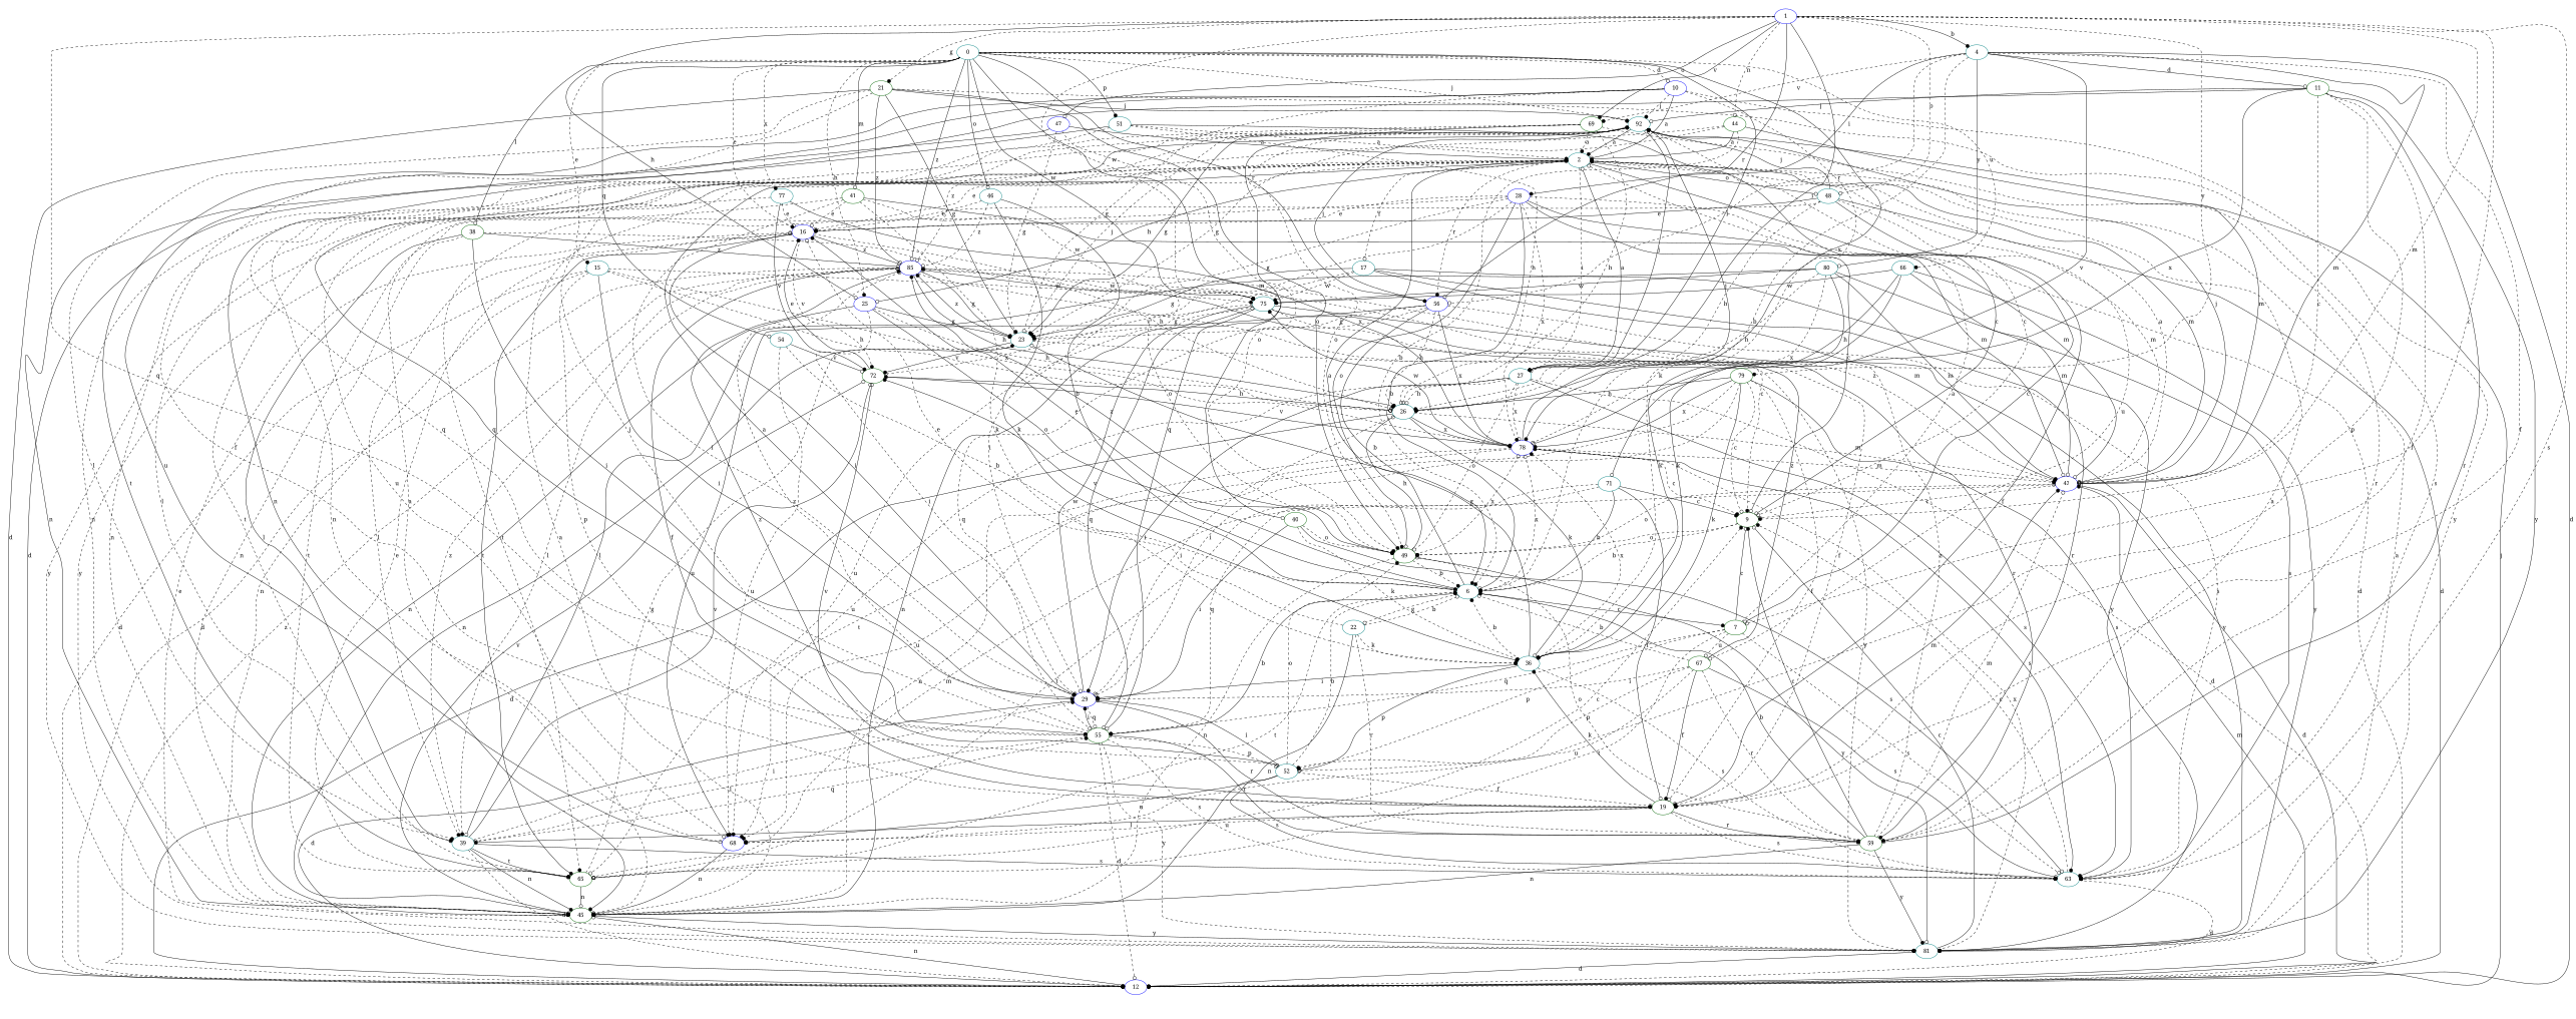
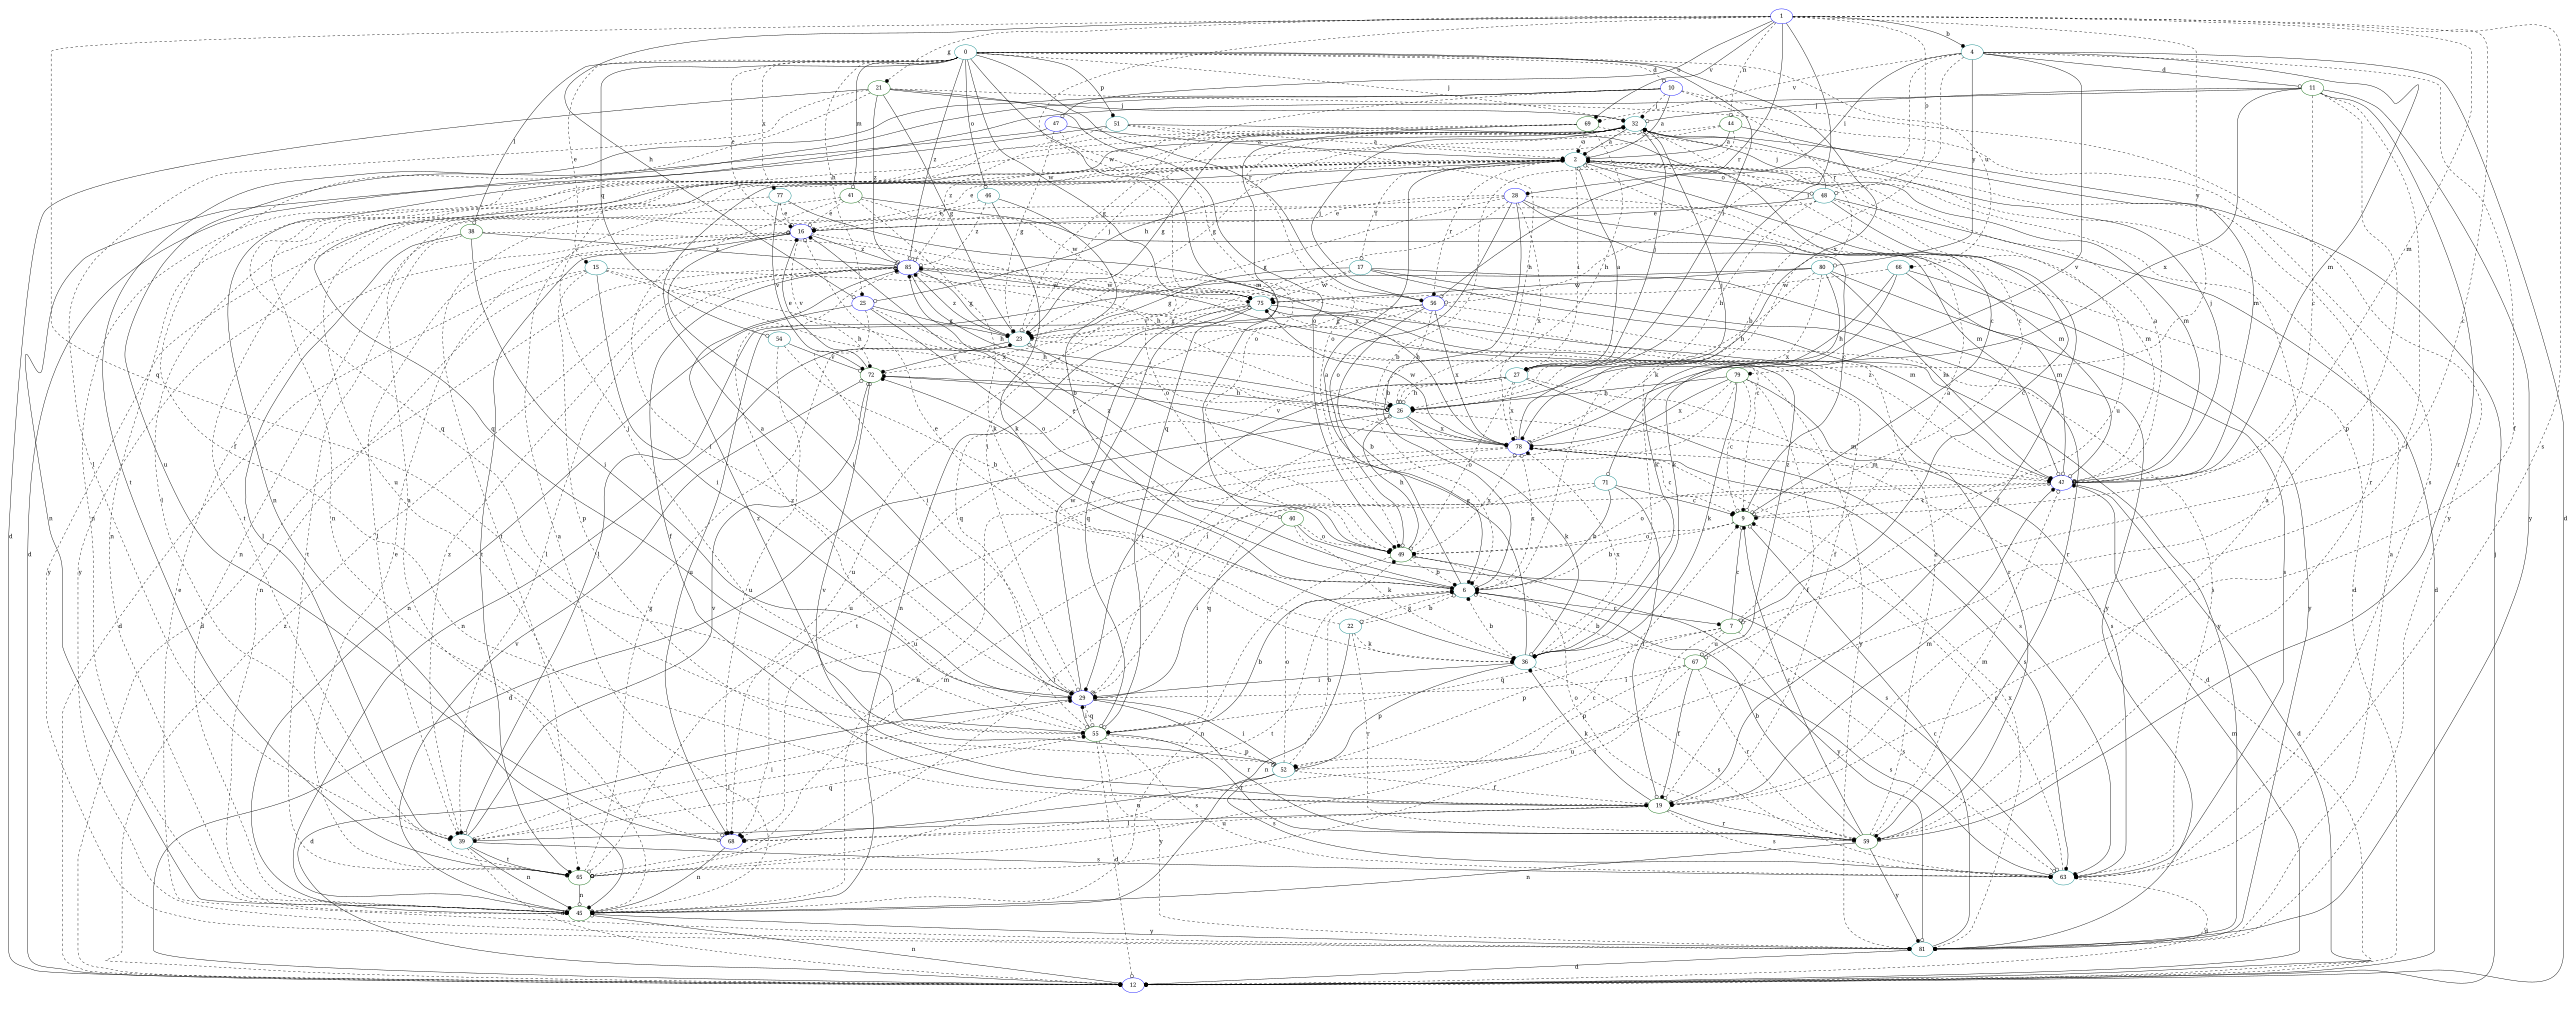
  strict digraph {
    fontname="Noto Serif"
    node [color=teal fontname="Noto Serif"]
    edge [arrowhead=odot fontname="Noto Serif" style=dashed]
    10 [color=blue]
    0
    15
    16 [color=blue]
    25 [color=blue]
    27
-   32 [label=92]
+   32
    38 [color=darkgreen]
    40 [color=darkgreen]
    41 [color=darkgreen]
    46
    51
    54
    56 [color=blue]
    66
    75
    77
    78 [color=blue]
    85 [color=blue]
    2
    65 [color=darkgreen]
    23
    36
    68 [color=blue]
    81
    45 [color=darkgreen]
    12 [color=blue]
    52
    26
    29 [color=blue]
    39
    72 [color=darkgreen]
    49 [color=darkgreen]
    63
    55 [color=darkgreen]
    9 [color=darkgreen]
    42 [color=blue]
    6
    19 [color=darkgreen]
    59 [color=darkgreen]
    1 [color=blue]
    4
    7 [color=darkgreen]
    21 [color=darkgreen]
    44 [color=darkgreen]
    47 [color=blue]
    48
    69 [color=darkgreen]
    79 [color=darkgreen]
    11 [color=darkgreen]
    28 [color=blue]
    71
    80
    67 [color=darkgreen]
    17
    22
    10 -> 32 [arrowhead=dot label=j]
    10 -> 2 [label=a style=solid]
    10 -> 65 [label=t style=solid]
    10 -> 23 [label=g]
    10 -> 36 [label=k]
    10 -> 68 [label=u style=solid]
    10 -> 81 [label=y]
    0 -> 10 [label=d]
    0 -> 15 [arrowhead=dot label=e]
    0 -> 16 [arrowhead=dot label=e]
    0 -> 25 [arrowhead=dot label=h]
    0 -> 27 [arrowhead=dot label=i style=solid]
    0 -> 32 [arrowhead=dot label=j]
    0 -> 38 [label=l style=solid]
    0 -> 40 [label=m style=solid]
    0 -> 41 [label=m style=solid]
    0 -> 46 [label=o style=solid]
    0 -> 51 [arrowhead=dot label=p style=solid]
    0 -> 54 [label=q style=solid]
    0 -> 56 [arrowhead=dot label=r style=solid]
    0 -> 66 [arrowhead=dot label=u]
    0 -> 75 [label=w style=solid]
    0 -> 77 [arrowhead=dot label=x]
    0 -> 78 [arrowhead=dot label=x style=solid]
    0 -> 85 [label=z style=solid]
    15 -> 75 [arrowhead=dot label=w]
    15 -> 78 [label=x]
    15 -> 45 [label=n]
    15 -> 12 [arrowhead=dot label=d]
    15 -> 52 [label=p]
    15 -> 26 [label=h]
    15 -> 29 [arrowhead=dot label=i style=solid]
    16 -> 85 [label=z style=solid]
    16 -> 65 [arrowhead=dot label=t style=solid]
    16 -> 29 [arrowhead=dot label=i style=solid]
    16 -> 39 [arrowhead=dot label=l]
    16 -> 72 [arrowhead=dot label=v]
    16 -> 49 [arrowhead=dot label=o]
    25 -> 23 [arrowhead=dot label=g style=solid]
    25 -> 45 [arrowhead=dot label=n style=solid]
    25 -> 26 [label=h]
    25 -> 29 [label=i]
    25 -> 49 [label=o style=solid]
    27 -> 32 [label=j style=solid]
    27 -> 78 [label=x]
    27 -> 2 [label=a style=solid]
    27 -> 68 [arrowhead=dot label=u]
    27 -> 12 [arrowhead=dot label=d]
    27 -> 26 [label=h]
    27 -> 29 [arrowhead=dot label=i style=solid]
    27 -> 49 [label=o]
    27 -> 63 [arrowhead=dot label=s style=solid]
    32 -> 2 [arrowhead=dot label=a style=solid]
    32 -> 23 [arrowhead=dot label=g style=solid]
    32 -> 45 [label=n]
    32 -> 49 [arrowhead=dot label=o]
    32 -> 55 [arrowhead=dot label=q style=solid]
    32 -> 9 [label=c]
    38 -> 85 [label=z style=solid]
    38 -> 65 [arrowhead=dot label=t]
    38 -> 26 [label=h]
    38 -> 29 [label=i style=solid]
    38 -> 39 [label=l style=solid]
    40 -> 36 [arrowhead=dot label=k]
    40 -> 29 [label=i style=solid]
    40 -> 49 [arrowhead=dot label=o]
    40 -> 63 [label=s style=solid]
    41 -> 16 [label=e]
    41 -> 75 [arrowhead=dot label=w]
    41 -> 36 [arrowhead=dot label=k]
    41 -> 81 [arrowhead=dot label=y]
    41 -> 29 [arrowhead=dot label=i]
    41 -> 42 [label=m style=solid]
    46 -> 16 [arrowhead=dot label=e]
    46 -> 85 [label=z]
    46 -> 36 [arrowhead=dot label=k style=solid]
    46 -> 6 [arrowhead=dot label=b style=solid]
    51 -> 2 [arrowhead=dot label=a]
    51 -> 12 [label=d style=solid]
    51 -> 26 [label=h]
    51 -> 55 [label=q]
    51 -> 9 [label=c style=solid]
    54 -> 68 [arrowhead=dot label=u]
    54 -> 72 [label=v style=solid]
    54 -> 6 [label=b]
    56 -> 32 [label=j style=solid]
    56 -> 78 [label=x style=solid]
    56 -> 23 [label=g]
    56 -> 68 [arrowhead=dot label=u style=solid]
    56 -> 26 [arrowhead=dot label=h]
    56 -> 63 [arrowhead=dot label=s]
    56 -> 55 [label=q]
    56 -> 6 [arrowhead=dot label=b style=solid]
-   66 -> 75 [arrowhead=dot label=w style=solid]
+   66 -> 75 [arrowhead=dot label=w]
    66 -> 36 [label=k style=solid]
    66 -> 81 [label=y style=solid]
    66 -> 26 [arrowhead=dot label=h style=solid]
    66 -> 42 [label=m style=solid]
    75 -> 23 [arrowhead=dot label=g]
    75 -> 68 [arrowhead=dot label=u]
    75 -> 81 [label=y style=solid]
    75 -> 45 [label=n style=solid]
    75 -> 55 [label=q style=solid]
    75 -> 19 [arrowhead=dot label=f]
    75 -> 59 [arrowhead=dot label=r style=solid]
    77 -> 16 [label=e]
    77 -> 78 [label=x style=solid]
    77 -> 81 [arrowhead=dot label=y]
    77 -> 72 [arrowhead=dot label=v style=solid]
    78 -> 32 [arrowhead=dot label=j style=solid]
    78 -> 75 [arrowhead=dot label=w style=solid]
    78 -> 68 [arrowhead=dot label=u]
    78 -> 45 [arrowhead=dot label=n]
    78 -> 72 [arrowhead=dot label=v style=solid]
    78 -> 63 [arrowhead=dot label=s style=solid]
    78 -> 9 [arrowhead=dot label=c]
    78 -> 42 [arrowhead=dot label=m]
    85 -> 75 [label=w]
    85 -> 23 [arrowhead=dot label=g style=solid]
    85 -> 12 [arrowhead=dot label=d]
    85 -> 26 [arrowhead=dot label=h style=solid]
    85 -> 39 [arrowhead=dot label=l]
    85 -> 9 [arrowhead=dot label=c]
    85 -> 19 [arrowhead=dot label=f style=solid]
    2 -> 16 [label=e]
    2 -> 25 [label=h style=solid]
    2 -> 27 [label=i]
    2 -> 56 [arrowhead=dot label=r]
    2 -> 65 [label=t]
    2 -> 45 [label=n]
    2 -> 39 [arrowhead=dot label=l]
    2 -> 42 [label=m style=solid]
    2 -> 7 [label=c style=solid]
    2 -> 48 [label=o style=solid]
    2 -> 67 [label=u]
    2 -> 17 [label=f]
    65 -> 16 [label=e]
    65 -> 23 [arrowhead=dot label=g]
    65 -> 45 [label=n style=solid]
    65 -> 9 [arrowhead=dot label=c]
    65 -> 42 [label=m]
    23 -> 32 [label=j]
    23 -> 85 [arrowhead=dot label=z style=solid]
    23 -> 81 [label=y]
    23 -> 45 [label=n style=solid]
    23 -> 72 [arrowhead=dot label=v style=solid]
    36 -> 78 [arrowhead=dot label=x]
    36 -> 23 [label=g style=solid]
    36 -> 52 [label=p style=solid]
    36 -> 29 [arrowhead=dot label=i style=solid]
    36 -> 63 [label=s]
    36 -> 6 [arrowhead=dot label=b]
    68 -> 2 [label=a]
    68 -> 45 [label=n style=solid]
    81 -> 16 [label=e]
    81 -> 78 [arrowhead=dot label=x]
    81 -> 2 [label=a]
    81 -> 12 [arrowhead=dot label=d style=solid]
    81 -> 9 [label=c style=solid]
    45 -> 2 [label=a]
    45 -> 81 [arrowhead=dot label=y style=solid]
    45 -> 72 [label=v style=solid]
    12 -> 32 [label=j style=solid]
    12 -> 85 [label=z]
    12 -> 45 [label=n style=solid]
    12 -> 42 [arrowhead=dot label=m style=solid]
    52 -> 85 [arrowhead=dot label=z style=solid]
    52 -> 68 [arrowhead=dot label=u style=solid]
    52 -> 29 [label=i style=solid]
    52 -> 49 [arrowhead=dot label=o]
    52 -> 63 [label=s style=solid]
    52 -> 6 [arrowhead=dot label=b]
    52 -> 19 [label=f]
    26 -> 78 [arrowhead=dot label=x style=solid]
    26 -> 36 [label=k style=solid]
    26 -> 12 [label=d style=solid]
    26 -> 29 [label=i]
    26 -> 42 [arrowhead=dot label=m]
    29 -> 75 [label=w style=solid]
    29 -> 2 [label=a style=solid]
    29 -> 12 [arrowhead=dot label=d style=solid]
    29 -> 55 [label=q]
    29 -> 59 [label=r style=solid]
    39 -> 85 [label=z]
    39 -> 65 [label=t style=solid]
    39 -> 45 [arrowhead=dot label=n style=solid]
    39 -> 12 [arrowhead=dot label=d]
    39 -> 29 [arrowhead=dot label=i]
    39 -> 72 [label=v style=solid]
    39 -> 63 [label=s style=solid]
    39 -> 55 [arrowhead=dot label=q]
    72 -> 16 [arrowhead=dot label=e style=solid]
    72 -> 26 [label=h style=solid]
    49 -> 78 [label=x]
    49 -> 85 [arrowhead=dot label=z style=solid]
    49 -> 81 [label=y style=solid]
    49 -> 45 [arrowhead=dot label=n]
    49 -> 26 [label=h style=solid]
    49 -> 6 [arrowhead=dot label=b]
    63 -> 12 [arrowhead=dot label=d]
    63 -> 9 [arrowhead=dot label=c]
    55 -> 32 [arrowhead=dot label=j]
    55 -> 85 [label=z]
    55 -> 81 [arrowhead=dot label=y]
    55 -> 12 [label=d]
    55 -> 52 [label=p]
    55 -> 29 [arrowhead=dot label=i style=solid]
    55 -> 39 [label=l]
    55 -> 63 [label=s]
    55 -> 6 [arrowhead=dot label=b style=solid]
    55 -> 59 [arrowhead=dot label=r style=solid]
    9 -> 49 [arrowhead=dot label=o]
    9 -> 6 [label=b]
    42 -> 32 [arrowhead=dot label=j style=solid]
    42 -> 85 [arrowhead=dot label=z]
    42 -> 2 [arrowhead=dot label=a]
    42 -> 12 [label=d style=solid]
    42 -> 49 [arrowhead=dot label=o]
    42 -> 9 [label=c]
    6 -> 16 [arrowhead=dot label=e style=solid]
    6 -> 78 [label=x]
    6 -> 2 [arrowhead=dot label=a style=solid]
    6 -> 65 [label=t]
    6 -> 72 [arrowhead=dot label=v style=solid]
    6 -> 7 [arrowhead=dot label=c style=solid]
    6 -> 22 [label=g]
    19 -> 36 [arrowhead=dot label=k style=solid]
    19 -> 68 [arrowhead=dot label=u]
    19 -> 39 [arrowhead=dot label=l style=solid]
    19 -> 72 [label=v style=solid]
    19 -> 63 [arrowhead=dot label=s]
    19 -> 42 [arrowhead=dot label=m style=solid]
    19 -> 59 [label=r style=solid]
    59 -> 85 [label=z]
    59 -> 2 [arrowhead=dot label=a]
    59 -> 81 [arrowhead=dot label=y style=solid]
    59 -> 45 [arrowhead=dot label=n style=solid]
    59 -> 49 [label=o]
    59 -> 9 [arrowhead=dot label=c style=solid]
    59 -> 42 [label=m]
    59 -> 6 [arrowhead=dot label=b style=solid]
    1 -> 25 [label=h style=solid]
    1 -> 27 [arrowhead=dot label=i style=solid]
    1 -> 56 [label=r style=solid]
    1 -> 75 [arrowhead=dot label=w]
    1 -> 63 [arrowhead=dot label=s]
    1 -> 55 [label=q]
    1 -> 42 [label=m]
    1 -> 4 [arrowhead=dot label=b style=solid]
    1 -> 7 [label=c]
    1 -> 21 [arrowhead=dot label=g]
    1 -> 44 [label=n]
    1 -> 47 [label=o style=solid]
    1 -> 48 [label=o]
    1 -> 69 [arrowhead=dot label=v style=solid]
    1 -> 79 [arrowhead=dot label=y]
    4 -> 56 [label=r]
    4 -> 12 [label=d style=solid]
    4 -> 42 [label=m style=solid]
    4 -> 6 [arrowhead=dot label=b]
    4 -> 19 [arrowhead=dot label=f]
    4 -> 69 [arrowhead=dot label=v]
    4 -> 11 [label=d style=solid]
    4 -> 28 [arrowhead=dot label=i style=solid]
    4 -> 71 [label=v style=solid]
    4 -> 80 [label=y style=solid]
    7 -> 2 [label=a]
    7 -> 65 [label=t]
    7 -> 52 [arrowhead=dot label=p]
    7 -> 63 [label=s]
    7 -> 55 [arrowhead=dot label=q]
    7 -> 9 [label=c style=solid]
    7 -> 67 [label=u]
    21 -> 32 [label=j style=solid]
    21 -> 85 [label=z style=solid]
    21 -> 23 [label=g style=solid]
    21 -> 12 [label=d style=solid]
    21 -> 39 [arrowhead=dot label=l]
    21 -> 49 [arrowhead=dot label=o style=solid]
    21 -> 63 [arrowhead=dot label=s]
    21 -> 19 [arrowhead=dot label=f]
    44 -> 2 [arrowhead=dot label=a style=solid]
    44 -> 23 [arrowhead=dot label=g]
    44 -> 68 [label=u]
    44 -> 42 [label=m style=solid]
    44 -> 6 [arrowhead=dot label=b]
    47 -> 2 [label=a style=solid]
    47 -> 23 [arrowhead=dot label=g]
    47 -> 45 [label=n style=solid]
    47 -> 49 [arrowhead=dot label=o]
    48 -> 16 [arrowhead=dot label=e style=solid]
    48 -> 32 [label=j style=solid]
    48 -> 45 [arrowhead=dot label=n]
    48 -> 12 [arrowhead=dot label=d style=solid]
    48 -> 26 [arrowhead=dot label=h]
    48 -> 42 [label=m]
    48 -> 19 [label=f style=solid]
    69 -> 85 [label=z]
    69 -> 2 [arrowhead=dot label=a]
    69 -> 45 [label=n]
    69 -> 26 [label=h]
    69 -> 55 [label=q style=solid]
    69 -> 59 [label=r]
    79 -> 78 [arrowhead=dot label=x style=solid]
    79 -> 65 [label=t]
    79 -> 36 [label=k style=solid]
    79 -> 26 [arrowhead=dot label=h style=solid]
    79 -> 29 [label=i]
    79 -> 63 [arrowhead=dot label=s style=solid]
    79 -> 9 [label=c]
    79 -> 19 [label=f]
    11 -> 32 [label=j style=solid]
    11 -> 78 [label=x style=solid]
    11 -> 81 [arrowhead=dot label=y style=solid]
    11 -> 45 [arrowhead=dot label=n style=solid]
    11 -> 52 [arrowhead=dot label=p]
    11 -> 9 [arrowhead=dot label=c]
    11 -> 19 [arrowhead=dot label=f]
    11 -> 59 [label=r style=solid]
    28 -> 16 [arrowhead=dot label=e]
    28 -> 78 [arrowhead=dot label=x]
    28 -> 65 [arrowhead=dot label=t]
    28 -> 23 [arrowhead=dot label=g]
    28 -> 12 [arrowhead=dot label=d]
    28 -> 29 [label=i]
    28 -> 49 [label=o style=solid]
    28 -> 9 [label=c style=solid]
    28 -> 42 [label=m style=solid]
    28 -> 6 [label=b style=solid]
    71 -> 65 [label=t]
    71 -> 55 [arrowhead=dot label=q]
    71 -> 9 [arrowhead=dot label=c style=solid]
    71 -> 6 [arrowhead=dot label=b style=solid]
    71 -> 19 [label=f style=solid]
    80 -> 75 [arrowhead=dot label=w style=solid]
    80 -> 78 [label=x]
    80 -> 36 [arrowhead=dot label=k style=solid]
    80 -> 26 [arrowhead=dot label=h]
    80 -> 39 [label=l style=solid]
    80 -> 63 [arrowhead=dot label=s style=solid]
    80 -> 42 [arrowhead=dot label=m style=solid]
    67 -> 85 [label=z style=solid]
    67 -> 68 [label=u]
    67 -> 52 [label=p]
    67 -> 29 [arrowhead=dot label=i]
    67 -> 63 [label=s style=solid]
    67 -> 6 [label=b]
    67 -> 19 [arrowhead=dot label=f style=solid]
    67 -> 59 [label=r]
    17 -> 75 [arrowhead=dot label=w]
    17 -> 23 [label=g style=solid]
    17 -> 81 [arrowhead=dot label=y style=solid]
    17 -> 72 [label=v]
    17 -> 42 [arrowhead=dot label=m style=solid]
    17 -> 59 [arrowhead=dot label=r style=solid]
    22 -> 16 [label=e]
    22 -> 36 [arrowhead=dot label=k]
    22 -> 45 [arrowhead=dot label=n style=solid]
    22 -> 6 [label=b]
    22 -> 59 [label=r]
  }
